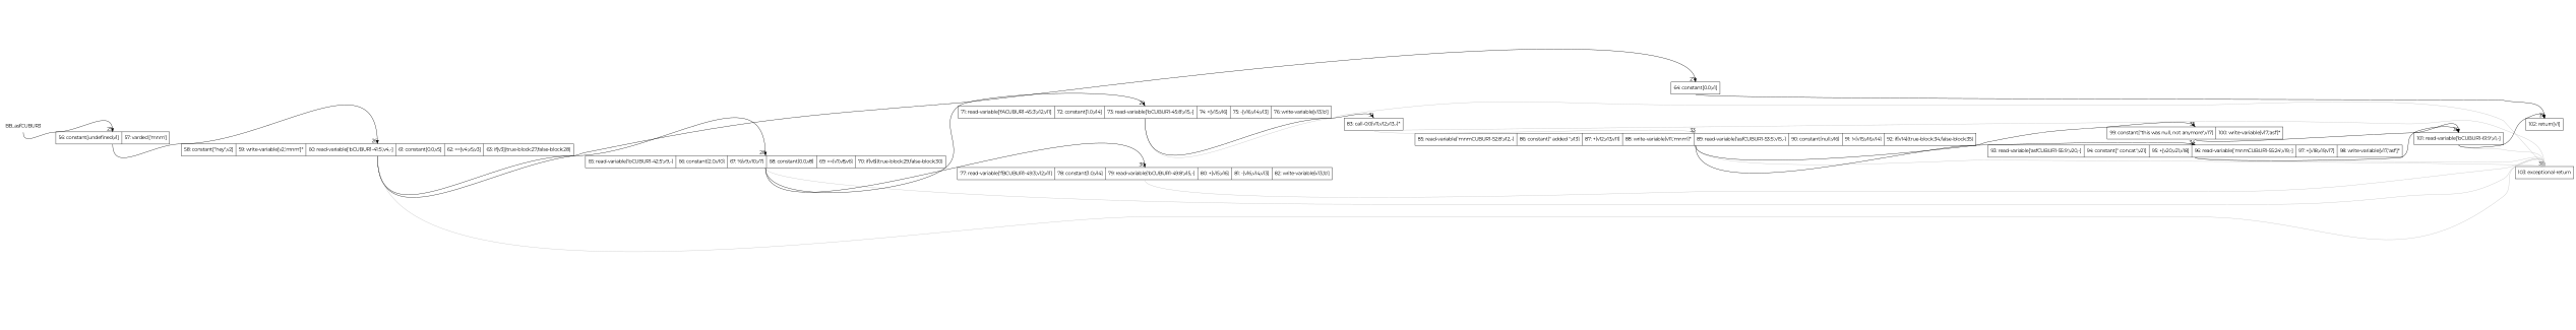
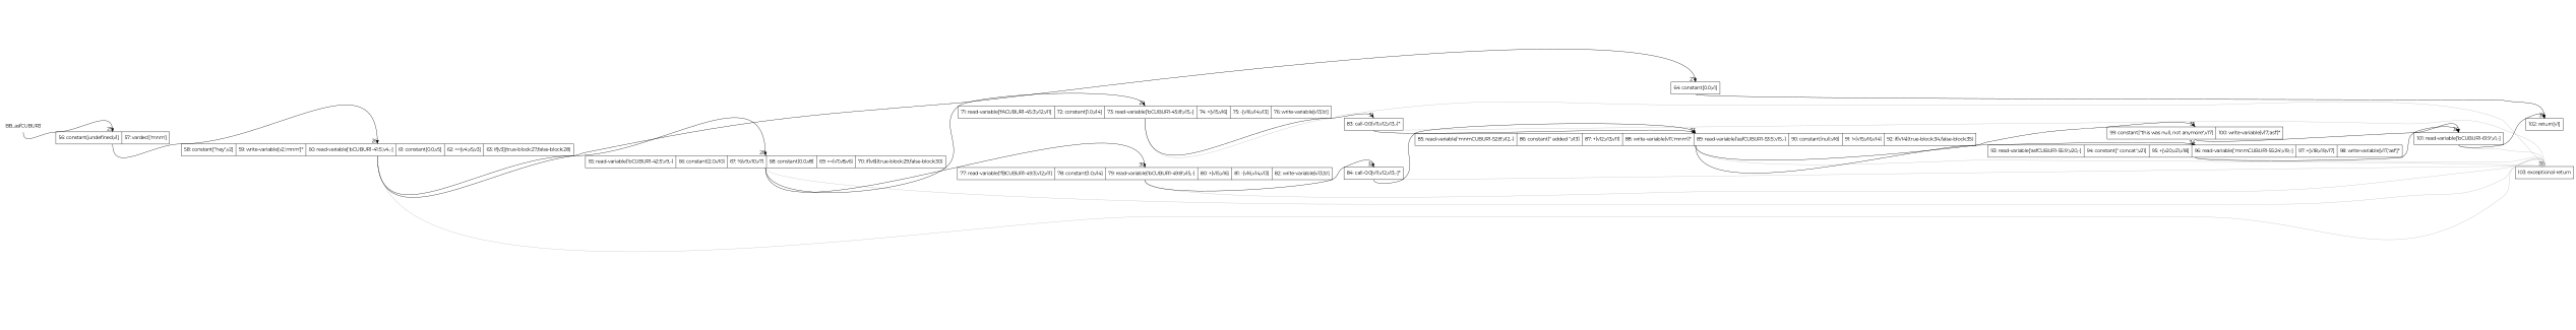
  digraph {
    fontname=Montserrat
    rankdir=LR
    node [fontname=Montserrat shape=record]
    edge [fontname=Montserrat headport=n tailport=s]
    n1 [label=BB_asfCUBUR3 shape=none]
    n2 [label="{56: constant[undefined,v1]|57: vardecl['mnm']}"]
    n3 [label="{58: constant[\"hey\",v2]|59: write-variable[v2,'mnm']*|60: read-variable['bCUBUR1-41:5',v4,-]|61: constant[0.0,v5]|62: \<=[v4,v5,v3]|63: if[v3](true-block:27,false-block:28)}"]
    n4 [label="{64: constant[0.0,v1]}"]
    n5 [label="{65: read-variable['bCUBUR1-42:5',v9,-]|66: constant[2.0,v10]|67: %[v9,v10,v7]|68: constant[0.0,v8]|69: ==[v7,v8,v6]|70: if[v6](true-block:29,false-block:30)}"]
    n6 [label="{103: exceptional-return}"]
    n7 [label="{102: return[v1]}"]
    n8 [label="{71: read-variable['fACUBUR1-45:3',v12,v11]|72: constant[1.0,v14]|73: read-variable['bCUBUR1-45:8',v15,-]|74: +[v15,v16]|75: -[v16,v14,v13]|76: write-variable[v13,'b']}"]
    n9 [label="{77: read-variable['fBCUBUR1-49:3',v12,v11]|78: constant[1.0,v14]|79: read-variable['bCUBUR1-49:8',v15,-]|80: +[v15,v16]|81: -[v16,v14,v13]|82: write-variable[v13,'b']}"]
    n10 [label="{83: call-0:0[v11,v12,v13,-]*}"]
+   n11 [label="{84: call-0:0[v11,v12,v13,-]*}"]
    n12 [label="{85: read-variable['mnmCUBUR1-52:8',v12,-]|86: constant[\" added \",v13]|87: +[v12,v13,v11]|88: write-variable[v11,'mnm']*|89: read-variable['asfCUBUR1-53:5',v15,-]|90: constant[null,v16]|91: !=[v15,v16,v14]|92: if[v14](true-block:34,false-block:35)}"]
    n13 [label="{93: read-variable['asfCUBUR1-55:9',v20,-]|94: constant[\" concat\",v21]|95: +[v20,v21,v18]|96: read-variable['mnmCUBUR1-55:24',v19,-]|97: +[v18,v19,v17]|98: write-variable[v17,'asf']*}"]
    n14 [label="{99: constant[\"this was null, not anymore\",v17]|100: write-variable[v17,'asf']*}"]
    n15 [label="{101: read-variable['bCUBUR1-61:9',v1,-]}"]
    n1 -> n2 [headlabel="    25"]
    n2 -> n3 [headlabel="      26"]
    n3 -> n4 [headlabel="      27"]
    n3 -> n5 [headlabel="      28"]
    n3 -> n6 [color=gray headlabel="      38"]
    n4 -> n7 [headlabel="      37"]
    n5 -> n6 [color=gray]
    n5 -> n8 [headlabel="      29"]
    n5 -> n9 [headlabel="      30"]
    n8 -> n6 [color=gray]
    n8 -> n10 [headlabel="      31"]
    n9 -> n6 [color=gray]
+   n9 -> n11 [headlabel="      32"]
    n10 -> n6 [color=gray]
-   n10 -> n12 [headlabel="      33" color=gray]
+   n10 -> n12 [headlabel="      33"]
+   n11 -> n6 [color=gray]
+   n11 -> n12
    n12 -> n6 [color=gray]
    n12 -> n13 [headlabel="      34"]
    n12 -> n14 [headlabel="      35"]
    n13 -> n6 [color=gray]
    n13 -> n15 [headlabel="      36"]
    n14 -> n15
    n15 -> n6 [color=gray]
    n15 -> n7
  }
